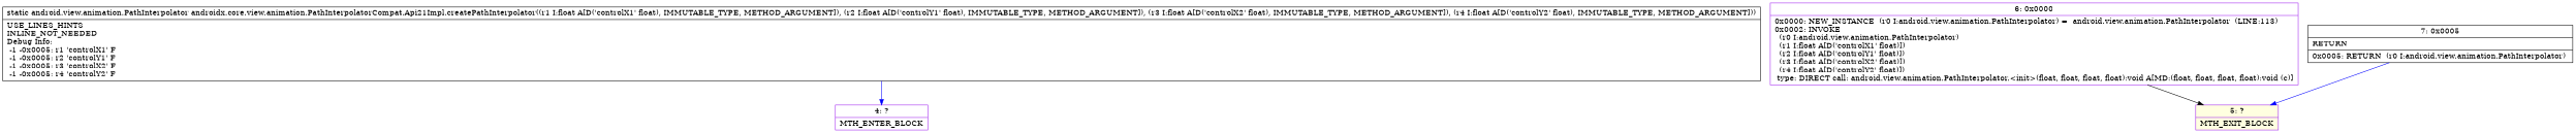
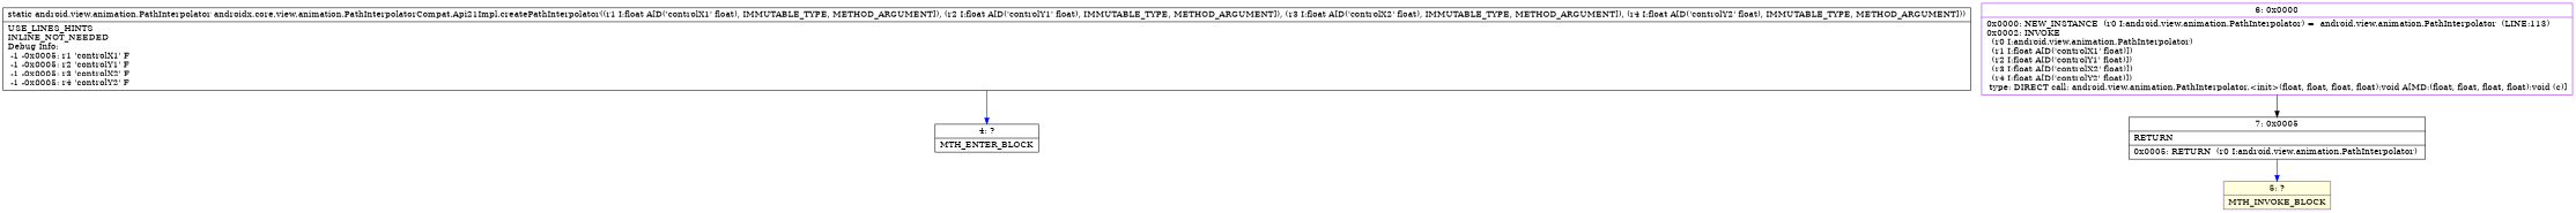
  digraph {
    node [color=purple fillcolor=white shape=record style=filled]
    edge [color=blue]
-   n1 [label="{4\:\ ?|MTH_ENTER_BLOCK\l}"]
+   n1 [color=black label="{4\:\ ?|MTH_ENTER_BLOCK\l}"]
    n2 [label="{6\:\ 0x0000|0x0000: NEW_INSTANCE  (r0 I:android.view.animation.PathInterpolator) =  android.view.animation.PathInterpolator  (LINE:113)\l0x0002: INVOKE  \l  (r0 I:android.view.animation.PathInterpolator)\l  (r1 I:float A[D('controlX1' float)])\l  (r2 I:float A[D('controlY1' float)])\l  (r3 I:float A[D('controlX2' float)])\l  (r4 I:float A[D('controlY2' float)])\l type: DIRECT call: android.view.animation.PathInterpolator.\<init\>(float, float, float, float):void A[MD:(float, float, float, float):void (c)]\l}"]
    n3 [color=black label="{7\:\ 0x0005|RETURN\l|0x0005: RETURN  (r0 I:android.view.animation.PathInterpolator) \l}"]
-   n4 [fillcolor=lightyellow label="{5\:\ ?|MTH_EXIT_BLOCK\l}"]
+   n4 [fillcolor=lightyellow label="{5\:\ ?|MTH_INVOKE_BLOCK\l}"]
    n5 [color=black label="{static android.view.animation.PathInterpolator androidx.core.view.animation.PathInterpolatorCompat.Api21Impl.createPathInterpolator((r1 I:float A[D('controlX1' float), IMMUTABLE_TYPE, METHOD_ARGUMENT]), (r2 I:float A[D('controlY1' float), IMMUTABLE_TYPE, METHOD_ARGUMENT]), (r3 I:float A[D('controlX2' float), IMMUTABLE_TYPE, METHOD_ARGUMENT]), (r4 I:float A[D('controlY2' float), IMMUTABLE_TYPE, METHOD_ARGUMENT]))  | USE_LINES_HINTS\lINLINE_NOT_NEEDED\lDebug Info:\l  \-1 \-0x0005: r1 'controlX1' F\l  \-1 \-0x0005: r2 'controlY1' F\l  \-1 \-0x0005: r3 'controlX2' F\l  \-1 \-0x0005: r4 'controlY2' F\l}"]
-   n2 -> n4 [color=black]
+   n2 -> n3 [color=black]
    n3 -> n4
    n5 -> n1
  }
